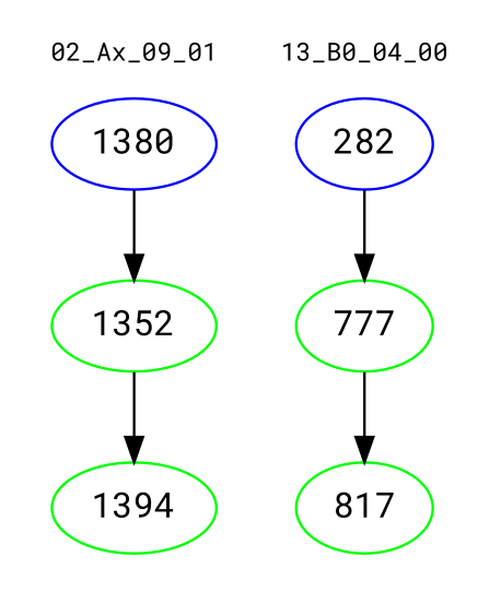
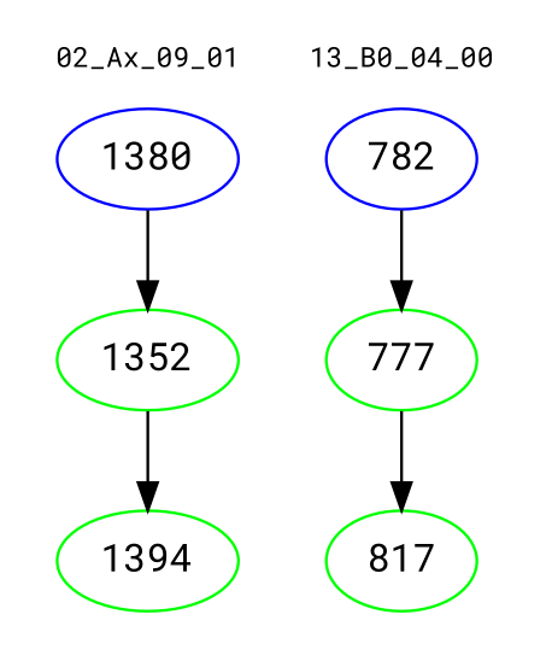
  digraph {
    fontname="Roboto Mono"
    node [color=green fontname="Roboto Mono"]
    edge [color=black fontname="Roboto Mono"]
    n1 [color=blue label=1380]
    n2 [label=1352]
    n3 [label=1394]
-   n4 [color=blue label=282]
+   n4 [color=blue label=782]
    n5 [label=777]
    n6 [label=817]
    subgraph cluster_1 {
      color=white
      fontsize=10
      label="02_Ax_09_01"
      n1
      n2
      n3
    }
    subgraph cluster_2 {
      color=white
      fontsize=10
      label="13_B0_04_00"
      n4
      n5
      n6
    }
    n1 -> n2
    n2 -> n3
    n4 -> n5
    n5 -> n6
  }
